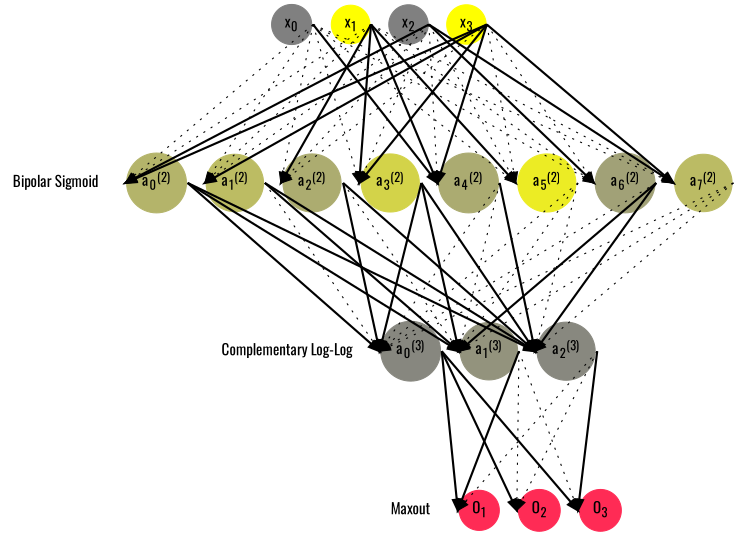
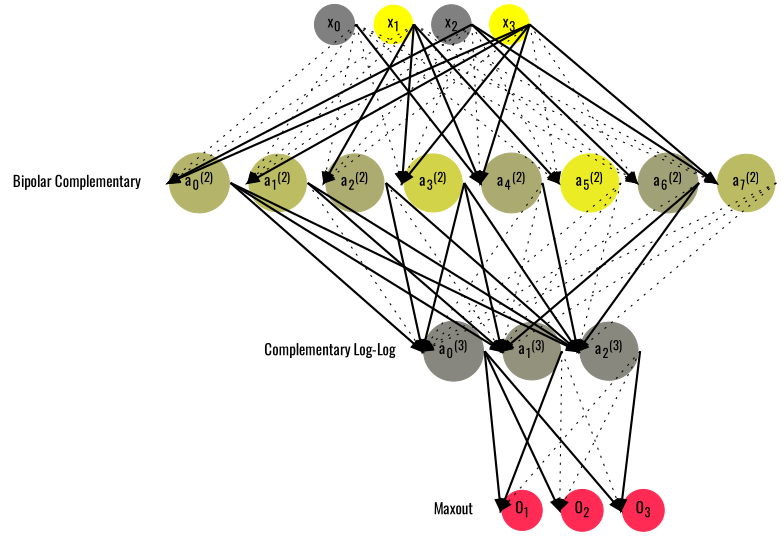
  digraph {
    rankdir=TB
    ranksep=1.4
    splines=false
    fontname=Oswald
    node [color="0.9667, 0.83, 1.0" shape=circle style=filled fontname=Oswald]
    edge [headport=w style=dotted tailport=e fontname=Oswald]
    n1 [color="0.1667, 0.0, 0.5" fillcolor="0.1667, 0.0, 0.5" label=<x<sub>0</sub>>]
    n2 [color="0.1667, 1.0, 1.0" fillcolor="0.1667, 1.0, 1.0" label=<x<sub>1</sub>>]
    n3 [color="0.1667, 0.0, 0.5" fillcolor="0.1667, 0.0, 0.5" label=<x<sub>2</sub>>]
    n4 [color="0.1667, 1.0, 1.0" fillcolor="0.1667, 1.0, 1.0" label=<x<sub>3</sub>>]
    n5 [color="0.1667, 0.409216, 0.704608" fillcolor="0.1667, 0.409216, 0.704608" label=<a<sub>0</sub><sup>(2)</sup>>]
    n6 [color="0.1667, 0.471593, 0.735797" fillcolor="0.1667, 0.471593, 0.735797" label=<a<sub>1</sub><sup>(2)</sup>>]
    n7 [color="0.1667, 0.347717, 0.673859" fillcolor="0.1667, 0.347717, 0.673859" label=<a<sub>2</sub><sup>(2)</sup>>]
    n8 [color="0.1667, 0.652913, 0.826456" fillcolor="0.1667, 0.652913, 0.826456" label=<a<sub>3</sub><sup>(2)</sup>>]
    n9 [color="0.1667, 0.336954, 0.668477" fillcolor="0.1667, 0.336954, 0.668477" label=<a<sub>4</sub><sup>(2)</sup>>]
    n10 [color="0.1667, 0.845274, 0.922637" fillcolor="0.1667, 0.845274, 0.922637" label=<a<sub>5</sub><sup>(2)</sup>>]
    n11 [color="0.1667, 0.264874, 0.632437" fillcolor="0.1667, 0.264874, 0.632437" label=<a<sub>6</sub><sup>(2)</sup>>]
    n12 [color="0.1667, 0.466710, 0.733355" fillcolor="0.1667, 0.466710, 0.733355" label=<a<sub>7</sub><sup>(2)</sup>>]
    n13 [color="0.1667, 0.056976, 0.528488" fillcolor="0.1667, 0.056976, 0.528488" label=<a<sub>0</sub><sup>(3)</sup>>]
    n14 [color="0.1667, 0.151314, 0.575657" fillcolor="0.1667, 0.151314, 0.575657" label=<a<sub>1</sub><sup>(3)</sup>>]
    n15 [color="0.1667, 0.062519, 0.531260" fillcolor="0.1667, 0.062519, 0.531260" label=<a<sub>2</sub><sup>(3)</sup>>]
    n16 [fillcolor="0.9667, 0.83, 1.0" label=<O<sub>1</sub>>]
    n17 [fillcolor="0.9667, 0.83, 1.0" label=<O<sub>2</sub>>]
    n18 [fillcolor="0.9667, 0.83, 1.0" label=<O<sub>3</sub>>]
-   n19 [label="Bipolar Sigmoid" shape=plaintext color=purple style=""]
+   n19 [label="Bipolar Complementary" shape=plaintext color=purple style=""]
    n20 [label="Complementary Log-Log" shape=plaintext color=teal style=""]
    n21 [label=Maxout shape=plaintext color=teal style=""]
    subgraph sub_1 {
      n1
    }
    subgraph sub_2 {
      n2
    }
    subgraph sub_3 {
      n3
    }
    subgraph sub_4 {
      n4
    }
    subgraph sub_5 {
      n5
    }
    subgraph sub_6 {
      n6
    }
    subgraph sub_7 {
      n7
    }
    subgraph sub_8 {
      n8
    }
    subgraph sub_9 {
      n9
    }
    subgraph sub_10 {
      n10
    }
    subgraph sub_11 {
      n11
    }
    subgraph sub_12 {
      n12
    }
    subgraph sub_13 {
      n13
    }
    subgraph sub_14 {
      n14
    }
    subgraph sub_15 {
      n15
    }
    subgraph sub_16 {
      n16
    }
    subgraph sub_17 {
      n17
    }
    subgraph sub_18 {
      n18
    }
    subgraph sub_19 {
      rank=same
      n1
      n2
      n3
      n4
    }
    subgraph sub_20 {
      rank=same
      n5
      n6
      n7
      n8
      n9
      n10
      n11
      n12
    }
    subgraph sub_21 {
      rank=same
      n13
      n14
      n15
    }
    subgraph sub_22 {
      rank=same
      n16
      n17
      n18
    }
    subgraph sub_23 {
      rank=same
      n5
      n19
    }
    subgraph sub_24 {
      rank=same
      n13
      n20
    }
    subgraph sub_25 {
      rank=same
      n16
      n21
    }
    n1 -> n2 [style=invis]
    n1 -> n5
    n1 -> n6
    n1 -> n7
    n1 -> n8
    n1 -> n9 [style=bold]
    n1 -> n10
    n1 -> n11
    n1 -> n12
    n2 -> n3 [style=invis]
    n2 -> n5
    n2 -> n6
    n2 -> n7 [style=bold]
    n2 -> n8 [style=bold]
    n2 -> n9 [style=bold]
    n2 -> n10 [style=bold]
    n2 -> n11
    n2 -> n12
    n3 -> n4 [style=invis]
    n3 -> n5 [style=bold]
    n3 -> n6
    n3 -> n7
    n3 -> n8
    n3 -> n9
    n3 -> n10
    n3 -> n11 [style=bold]
    n3 -> n12 [style=bold]
    n4 -> n5 [style=bold]
    n4 -> n6 [style=bold]
    n4 -> n7
    n4 -> n8 [style=bold]
    n4 -> n9 [style=bold]
    n4 -> n10
    n4 -> n11
    n4 -> n12 [style=bold]
    n5 -> n6 [style=invis]
    n5 -> n13 [style=bold]
    n5 -> n14 [style=bold]
    n5 -> n15 [style=bold]
    n6 -> n7 [style=invis]
    n6 -> n13
    n6 -> n14 [style=bold]
    n6 -> n15 [style=bold]
    n7 -> n8 [style=invis]
    n7 -> n13 [style=bold]
    n7 -> n14
    n7 -> n15 [style=bold]
    n8 -> n9 [style=invis]
    n8 -> n13 [style=bold]
    n8 -> n14 [style=bold]
    n8 -> n15 [style=bold]
    n9 -> n10 [style=invis]
    n9 -> n13
    n9 -> n14
    n9 -> n15 [style=bold]
    n10 -> n11 [style=invis]
    n10 -> n13
    n10 -> n14
    n10 -> n15
    n11 -> n12 [style=invis]
    n11 -> n13
    n11 -> n14 [style=bold]
    n11 -> n15 [style=bold]
    n12 -> n13
    n12 -> n14
    n12 -> n15
    n13 -> n14 [style=invis]
    n13 -> n16 [style=bold]
    n13 -> n17 [style=bold]
    n13 -> n18 [style=bold]
    n14 -> n15 [style=invis]
    n14 -> n16 [style=bold]
    n14 -> n17
    n14 -> n18
    n15 -> n16
    n15 -> n17
    n15 -> n18 [style=bold]
    n16 -> n17 [style=invis]
    n17 -> n18 [style=invis]
    n19 -> n5 [style=invis]
    n20 -> n13 [style=invis]
    n21 -> n16 [style=invis]
  }
